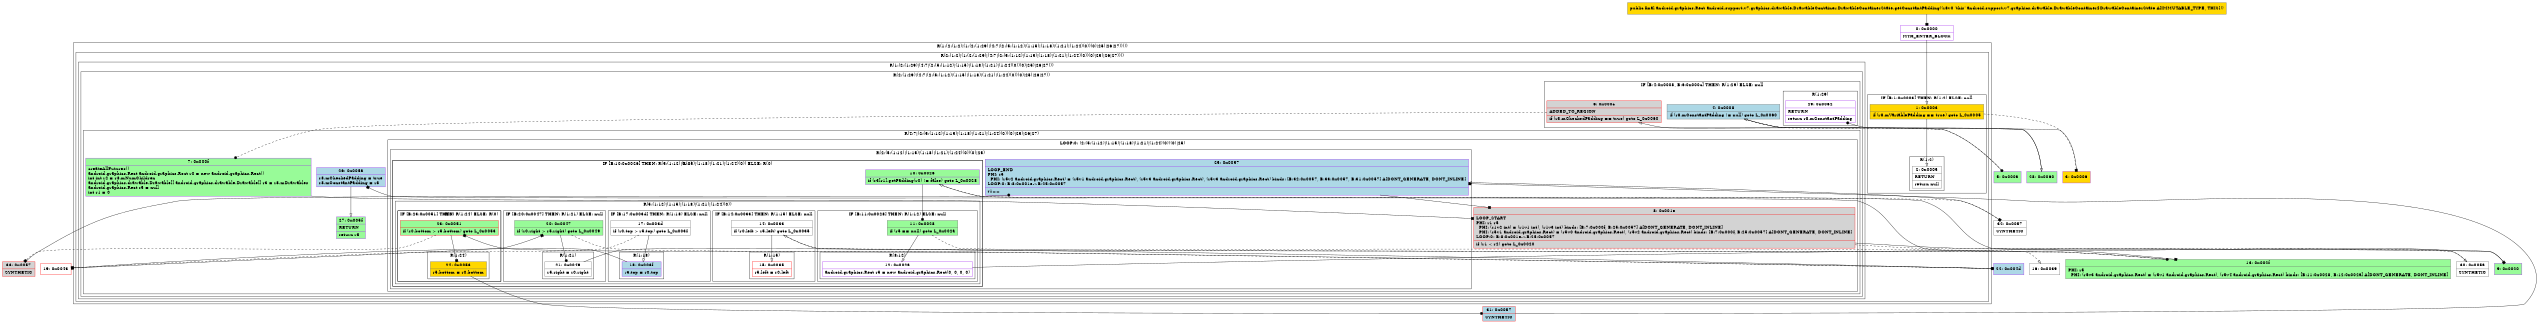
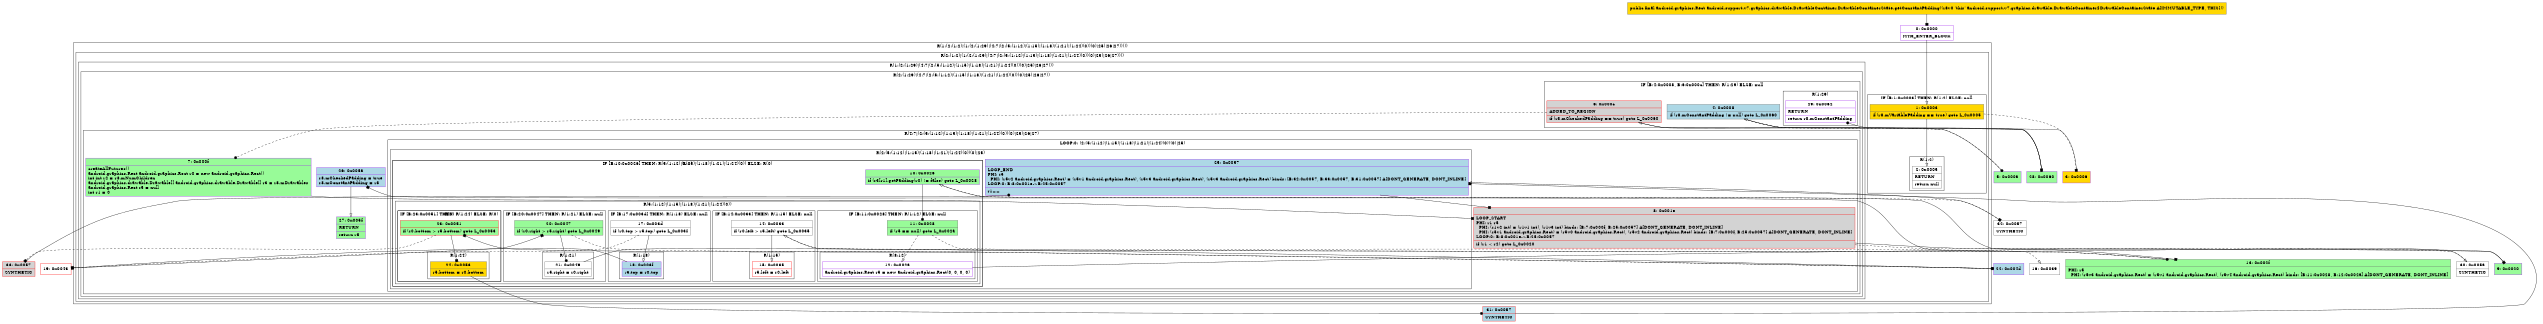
  digraph {
    node [color=gray40 fillcolor=white shape=record style=filled]
    edge [arrowhead=box]
    n1 [label="{2\:\ 0x0005|RETURN\l|return null\l}"]
    n2 [fillcolor=gold label="{1\:\ 0x0003|if (r8.mVariablePadding == true) goto L_0x0005\l}"]
    n3 [color=purple label="{29\:\ 0x0062|RETURN\l|return r8.mConstantPadding\l}"]
    n4 [fillcolor=lightblue label="{4\:\ 0x0008|if (r8.mConstantPadding != null) goto L_0x0060\l}"]
    n5 [color=red fillcolor=lightgrey label="{6\:\ 0x000c|ADDED_TO_REGION\l|if (r8.mCheckedPadding == true) goto L_0x0060\l}"]
    n6 [color=purple label="{12\:\ 0x002a|android.graphics.Rect r5 = new android.graphics.Rect(0, 0, 0, 0)\l}"]
    n7 [fillcolor=palegreen label="{11\:\ 0x0028|if (r5 == null) goto L_0x002a\l}"]
    n8 [color=red label="{15\:\ 0x0035|r5.left = r0.left\l}"]
    n9 [label="{14\:\ 0x0033|if (r0.left \> r5.left) goto L_0x0035\l}"]
    n10 [color=purple fillcolor=lightblue label="{18\:\ 0x003f|r5.top = r0.top\l}"]
    n11 [label="{17\:\ 0x003d|if (r0.top \> r5.top) goto L_0x003f\l}"]
    n12 [label="{21\:\ 0x0049|r5.right = r0.right\l}"]
    n13 [fillcolor=palegreen label="{20\:\ 0x0047|if (r0.right \> r5.right) goto L_0x0049\l}"]
    n14 [fillcolor=gold label="{24\:\ 0x0053|r5.bottom = r0.bottom\l}"]
    n15 [color=red fillcolor=palegreen label="{23\:\ 0x0051|if (r0.bottom \> r5.bottom) goto L_0x0053\l}"]
    n16 [color=purple fillcolor=palegreen label="{10\:\ 0x0026|if (r3[r1].getPadding(r0) != false) goto L_0x0028\l}"]
    n17 [color=purple fillcolor=lightblue label="{25\:\ 0x0057|LOOP_END\lPHI: r5 \l  PHI: (r5v2 android.graphics.Rect) = (r5v1 android.graphics.Rect), (r5v3 android.graphics.Rect), (r5v3 android.graphics.Rect) binds: [B:32:0x0057, B:33:0x0057, B:31:0x0057] A[DONT_GENERATE, DONT_INLINE]\lLOOP:0: B:8:0x001e\-\>B:25:0x0057\l|r1++\l}"]
    n18 [color=red fillcolor=lightgrey label="{8\:\ 0x001e|LOOP_START\lPHI: r1 r5 \l  PHI: (r1v2 int) = (r1v1 int), (r1v3 int) binds: [B:7:0x000f, B:25:0x0057] A[DONT_GENERATE, DONT_INLINE]\l  PHI: (r5v1 android.graphics.Rect) = (r5v0 android.graphics.Rect), (r5v2 android.graphics.Rect) binds: [B:7:0x000f, B:25:0x0057] A[DONT_GENERATE, DONT_INLINE]\lLOOP:0: B:8:0x001e\-\>B:25:0x0057\l|if (r1 \< r2) goto L_0x0020\l}"]
    n19 [color=purple fillcolor=palegreen label="{7\:\ 0x000f|createAllFutures()\landroid.graphics.Rect android.graphics.Rect r0 = new android.graphics.Rect()\lint int r2 = r8.mNumChildren\landroid.graphics.drawable.Drawable[] android.graphics.drawable.Drawable[] r3 = r8.mDrawables\landroid.graphics.Rect r5 = null\lint r1 = 0\l}"]
    n20 [color=purple fillcolor=lightblue label="{26\:\ 0x005a|r8.mCheckedPadding = true\lr8.mConstantPadding = r8\l}"]
    n21 [color=purple fillcolor=palegreen label="{27\:\ 0x005f|RETURN\l|return r5\l}"]
    n22 [color=purple fillcolor=gold label="{3\:\ 0x0006}"]
    n23 [color=purple fillcolor=palegreen label="{5\:\ 0x000a}"]
    n24 [color=purple fillcolor=palegreen label="{28\:\ 0x0060}"]
    n25 [fillcolor=palegreen label="{13\:\ 0x002f|PHI: r5 \l  PHI: (r5v3 android.graphics.Rect) = (r5v1 android.graphics.Rect), (r5v4 android.graphics.Rect) binds: [B:11:0x0028, B:12:0x002a] A[DONT_GENERATE, DONT_INLINE]\l}"]
    n26 [label="{16\:\ 0x0039}"]
    n27 [color=red label="{19\:\ 0x0043}"]
    n28 [color=purple fillcolor=lightblue label="{22\:\ 0x004d}"]
    n29 [color=red fillcolor=lightblue label="{31\:\ 0x0057|SYNTHETIC\l}"]
    n30 [color=red fillcolor=lightgrey label="{33\:\ 0x0057|SYNTHETIC\l}"]
    n31 [label="{32\:\ 0x0057|SYNTHETIC\l}"]
    n32 [color=purple fillcolor=palegreen label="{9\:\ 0x0020}"]
    n33 [label="{30\:\ 0x005a|SYNTHETIC\l}"]
    n34 [color=purple label="{0\:\ 0x0000|MTH_ENTER_BLOCK\l}"]
    n35 [fillcolor=gold label="{public final android.graphics.Rect android.support.v7.graphics.drawable.DrawableContainer.DrawableContainerState.getConstantPadding((r8v0 'this' android.support.v7.graphics.drawable.DrawableContainer$DrawableContainerState A[IMMUTABLE_TYPE, THIS])) }"]
    subgraph cluster_1 {
      label="R(1:(2:(1:2)|(1:(2:(1:29)|(4:7|(2:(5:(1:12)|(1:15)|(1:18)|(1:21)|(1:24)(0))(0)|25)|26|27)))))"
      subgraph cluster_2 {
        label="R(2:(1:2)|(1:(2:(1:29)|(4:7|(2:(5:(1:12)|(1:15)|(1:18)|(1:21)|(1:24)(0))(0)|25)|26|27))))"
        subgraph cluster_3 {
          label="IF [B:1:0x0003] THEN: R(1:2) ELSE: null"
          n2
          subgraph cluster_4 {
            label="R(1:2)"
            n1
          }
        }
        subgraph cluster_5 {
          label="R(1:(2:(1:29)|(4:7|(2:(5:(1:12)|(1:15)|(1:18)|(1:21)|(1:24)(0))(0)|25)|26|27)))"
          subgraph cluster_6 {
            label="R(2:(1:29)|(4:7|(2:(5:(1:12)|(1:15)|(1:18)|(1:21)|(1:24)(0))(0)|25)|26|27))"
            subgraph cluster_7 {
              label="IF [B:4:0x0008, B:6:0x000c] THEN: R(1:29) ELSE: null"
              n4
              n5
              subgraph cluster_8 {
                label="R(1:29)"
                n3
              }
            }
            subgraph cluster_9 {
              label="R(4:7|(2:(5:(1:12)|(1:15)|(1:18)|(1:21)|(1:24)(0))(0)|25)|26|27)"
              n19
              n20
              n21
              subgraph cluster_10 {
                label="LOOP:0: (2:(5:(1:12)|(1:15)|(1:18)|(1:21)|(1:24)(0))(0)|25)"
                n18
                subgraph cluster_11 {
                  label="R(2:(5:(1:12)|(1:15)|(1:18)|(1:21)|(1:24)(0))(0)|25)"
                  n17
                  subgraph cluster_12 {
                    label="IF [B:10:0x0026] THEN: R(5:(1:12)|(1:15)|(1:18)|(1:21)|(1:24)(0)) ELSE: R(0)"
                    n16
                    subgraph cluster_13 {
                      label="R(5:(1:12)|(1:15)|(1:18)|(1:21)|(1:24)(0))"
                      subgraph cluster_14 {
                        label="IF [B:11:0x0028] THEN: R(1:12) ELSE: null"
                        n7
                        subgraph cluster_15 {
                          label="R(8:12)"
                          n6
                        }
                      }
                      subgraph cluster_16 {
                        label="IF [B:14:0x0033] THEN: R(1:15) ELSE: null"
                        n9
                        subgraph cluster_17 {
                          label="R(1:15)"
                          n8
                        }
                      }
                      subgraph cluster_18 {
                        label="IF [B:17:0x003d] THEN: R(1:18) ELSE: null"
                        n11
                        subgraph cluster_19 {
                          label="R(1:18)"
                          n10
                        }
                      }
                      subgraph cluster_20 {
                        label="IF [B:20:0x0047] THEN: R(1:21) ELSE: null"
                        n13
                        subgraph cluster_21 {
                          label="R(1:21)"
                          n12
                        }
                      }
                      subgraph cluster_22 {
                        label="IF [B:23:0x0051] THEN: R(1:24) ELSE: R(0)"
                        n15
                        subgraph cluster_23 {
                          label="R(1:24)"
                          n14
                        }
                        subgraph cluster_24 {
                          label="R(0)"
                        }
                      }
                    }
                    subgraph cluster_25 {
                      label="R(0)"
                    }
                  }
                }
              }
            }
          }
        }
      }
    }
    n2 -> n1 [arrowhead=onormal]
    n2 -> n22 [style=dashed]
    n4 -> n23 [arrowhead=dot style=dashed]
    n4 -> n24 [arrowhead=onormal]
    n5 -> n19 [arrowhead=dot style=dashed]
+   n5 -> n24
    n6 -> n25
-   n7 -> n6 [arrowhead=onormal]
+   n7 -> n6 [arrowhead=onormal style=dashed]
    n7 -> n25 [arrowhead=dot style=dashed]
    n9 -> n8 [arrowhead=onormal]
    n9 -> n26 [arrowhead=onormal style=dashed]
    n10 -> n27
    n11 -> n10 [arrowhead=onormal]
    n11 -> n27 [style=dashed]
    n12 -> n28
    n13 -> n12 [arrowhead=dot]
    n13 -> n28 [arrowhead=dot style=dashed]
    n14 -> n29 [arrowhead=dot]
    n15 -> n14
    n15 -> n30 [style=dashed]
    n16 -> n7 [arrowhead=dot]
    n16 -> n31 [style=dashed]
    n17 -> n18
    n18 -> n32
    n18 -> n33 [arrowhead=onormal style=dashed]
    n19 -> n18
    n20 -> n21 [arrowhead=onormal]
    n22 -> n4 [arrowhead=onormal]
    n23 -> n5 [arrowhead=onormal]
    n24 -> n3 [arrowhead=dot]
    n25 -> n9 [arrowhead=onormal]
    n27 -> n13
    n28 -> n15
    n29 -> n17
    n30 -> n17 [arrowhead=dot]
    n31 -> n17 [arrowhead=onormal]
    n32 -> n16 [arrowhead=onormal]
    n33 -> n20
    n34 -> n2 [arrowhead=onormal]
    n35 -> n34
  }
